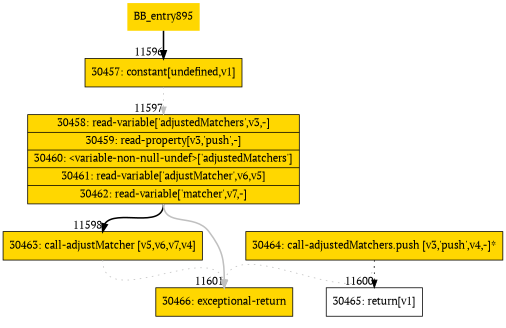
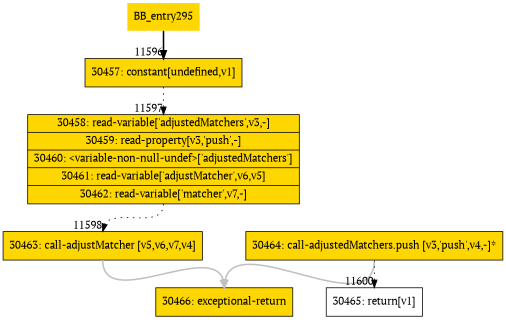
  digraph {
    fontname="PT Serif"
    rankdir=TD
    node [fillcolor=gold fontname="PT Serif" shape=record style=filled]
    edge [fontname="PT Serif" headport=n style=dotted tailport=s]
-   BB_entry895 [shape=none]
+   BB_entry895 [shape=none label=BB_entry295]
    n2 [label="{30457: constant[undefined,v1]}"]
    n3 [label="{30458: read-variable['adjustedMatchers',v3,-]|30459: read-property[v3,'push',-]|30460: \<variable-non-null-undef\>['adjustedMatchers']|30461: read-variable['adjustMatcher',v6,v5]|30462: read-variable['matcher',v7,-]}"]
    n4 [label="{30463: call-adjustMatcher [v5,v6,v7,v4]}"]
    n5 [label="{30466: exceptional-return}"]
    n6 [label="{30464: call-adjustedMatchers.push [v3,'push',v4,-]*}"]
    n7 [fillcolor=white label="{30465: return[v1]}"]
    BB_entry895 -> n2 [headlabel="    11596" style=bold]
-   n2 -> n3 [headlabel="      11597" color=gray]
-   n3 -> n4 [headlabel="      11598" style=bold]
-   n3 -> n5 [color=gray headlabel="      11601" style=bold]
-   n4 -> n5 [color=gray]
-   n6 -> n5 [color=gray]
+   n2 -> n3 [headlabel="      11597"]
+   n3 -> n4 [headlabel="      11598"]
+   n4 -> n5 [color=gray style=bold]
+   n6 -> n5 [color=gray style=bold]
    n6 -> n7 [headlabel="      11600"]
  }
